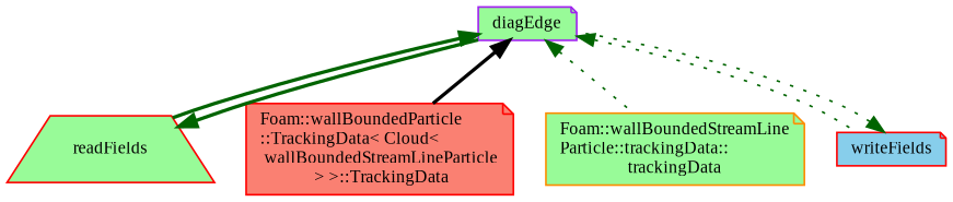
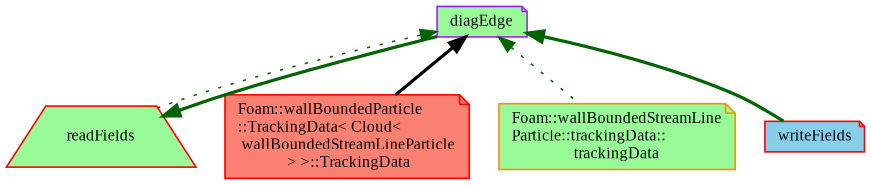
  digraph {
    fontname="Liberation Serif"
    rankdir=TB
    node [color=red fillcolor=palegreen fontname="Liberation Serif" fontsize=10 shape=note style=filled]
    edge [color=darkgreen dir=back fontname="Liberation Serif" fontsize=10 labelfontname=FreeSans labelfontsize=10 style=dotted]
    n1 [color=purple fontcolor=black height=0.2 label=diagEdge width=0.4]
    n2 [height=0.2 label=readFields shape=trapezium width=0.4]
    n3 [fillcolor=salmon height=0.2 label="Foam::wallBoundedParticle\l::TrackingData\< Cloud\<\l wallBoundedStreamLineParticle\l \> \>::TrackingData" width=0.4]
    n4 [color=darkorange height=0.2 label="Foam::wallBoundedStreamLine\lParticle::trackingData::\ltrackingData" width=0.4]
    n5 [fillcolor=skyblue height=0.2 label=writeFields width=0.4]
-   n1 -> n2 [style=bold]
+   n1 -> n2
    n1 -> n3 [color=black style=bold]
    n1 -> n4
-   n1 -> n5
+   n1 -> n5 [style=bold]
    n2 -> n1 [style=bold]
-   n5 -> n1
  }
